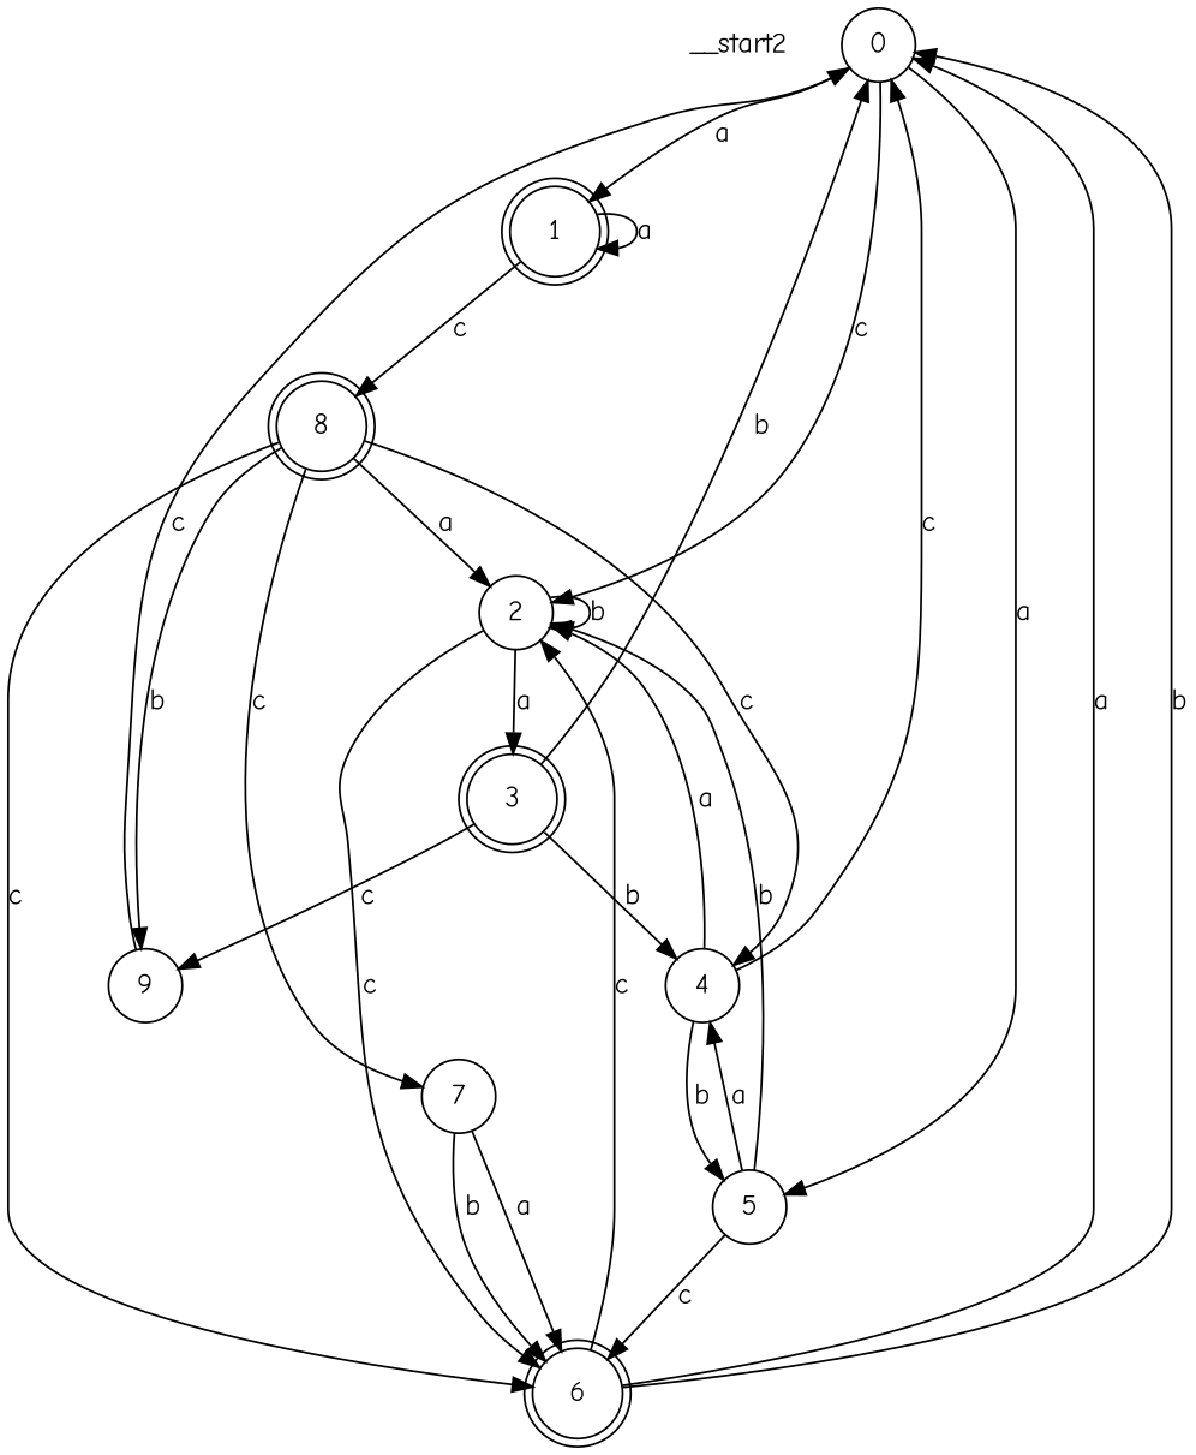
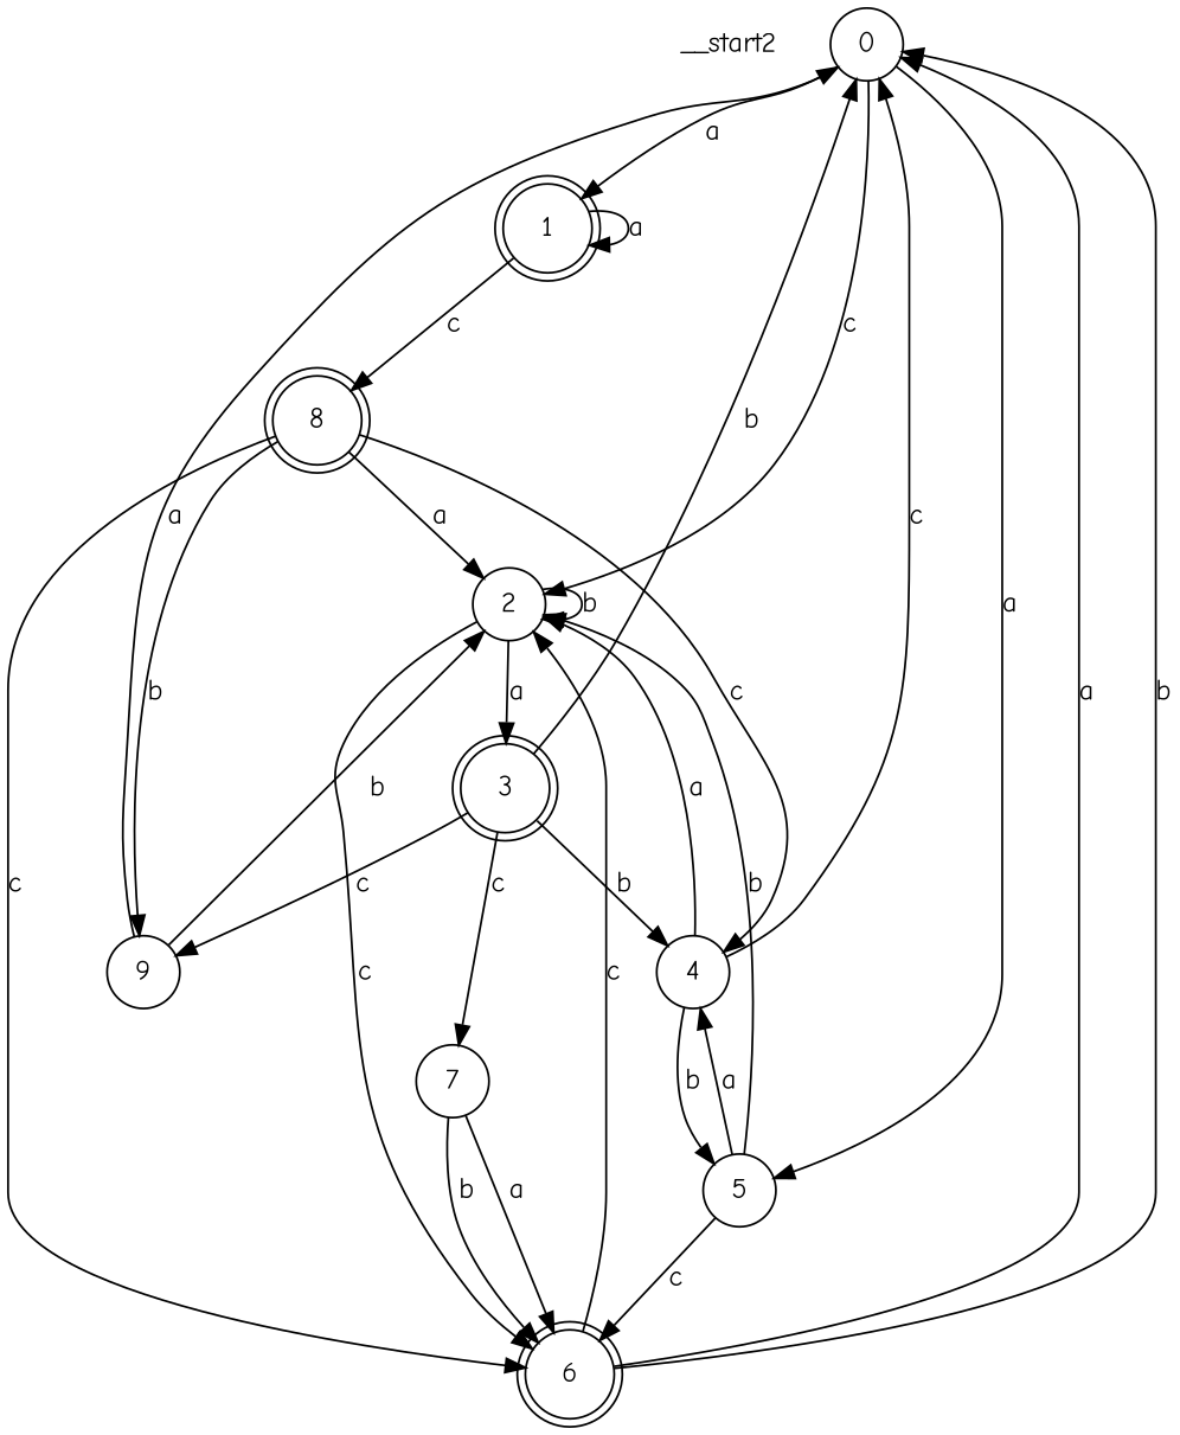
  digraph {
    fontname="Comic Neue"
    rankdir=TB
    node [fontname="Comic Neue" shape=circle color=black fillcolor=white style=filled]
    edge [fontname="Comic Neue"]
    n1 [label=__start2 shape=none color="" fillcolor="" style=""]
    n2 [label=0]
    n3 [label=1 shape=doublecircle style="rounded,filled"]
    n4 [label=2]
    n5 [label=5]
    n6 [label=8 shape=doublecircle style="rounded,filled"]
    n7 [label=3 shape=doublecircle style="rounded,filled"]
    n8 [label=6 shape=doublecircle style="rounded,filled"]
    n9 [label=4]
    n10 [label=9]
    n11 [label=7]
    n2 -> n3 [label=a]
    n2 -> n4 [label=c]
    n2 -> n5 [label=a]
    n3 -> n3 [label=a]
    n3 -> n6 [label=c]
    n4 -> n4 [label=b]
    n4 -> n7 [label=a]
    n4 -> n8 [label=c]
    n5 -> n4 [label=b]
    n5 -> n8 [label=c]
    n5 -> n9 [label=a]
    n6 -> n4 [label=a]
    n6 -> n8 [label=c]
    n6 -> n9 [label=c]
    n6 -> n10 [label=b]
    n7 -> n2 [label=b]
    n7 -> n9 [label=b]
    n7 -> n10 [label=c]
-   n6 -> n11 [label=c]
+   n7 -> n11 [label=c]
    n8 -> n2 [label=a]
    n8 -> n2 [label=b]
    n8 -> n4 [label=c]
    n9 -> n2 [label=c]
    n9 -> n4 [label=a]
    n9 -> n5 [label=b]
-   n10 -> n2 [label=c]
+   n10 -> n2 [label=a]
+   n10 -> n4 [label=b]
    n11 -> n8 [label=a]
    n11 -> n8 [label=b]
  }
